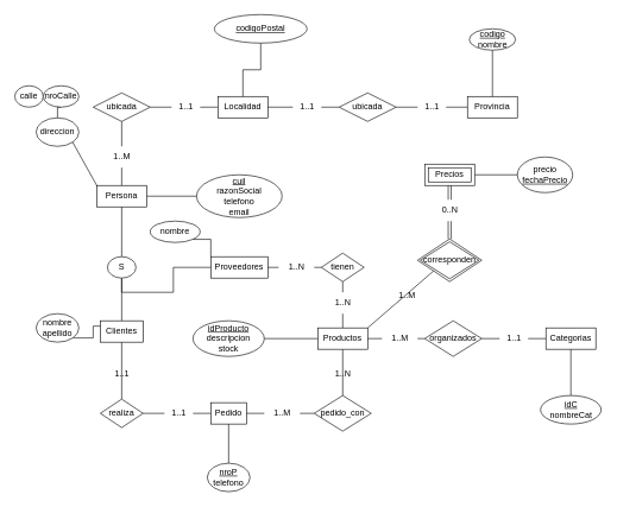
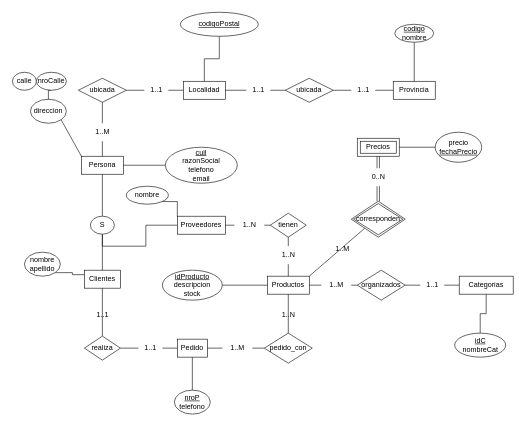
  <mxCell id="0" />
  <mxCell id="1" parent="0" />
  <mxCell id="2" style="edgeStyle=orthogonalEdgeStyle;rounded=0;orthogonalLoop=1;jettySize=auto;html=1;exitX=0.5;exitY=1;exitDx=0;exitDy=0;endArrow=none;endFill=0;" edge="1" parent="1" source="4" target="7"><mxGeometry relative="1" as="geometry" /></mxCell>
  <mxCell id="3" style="edgeStyle=orthogonalEdgeStyle;rounded=0;orthogonalLoop=1;jettySize=auto;html=1;exitX=1;exitY=0.5;exitDx=0;exitDy=0;entryX=0;entryY=0.5;entryDx=0;entryDy=0;endArrow=none;endFill=0;" edge="1" parent="1" source="4" target="40"><mxGeometry relative="1" as="geometry" /></mxCell>
  <mxCell id="4" value="Persona" style="whiteSpace=wrap;html=1;align=center;" vertex="1" parent="1"><mxGeometry x="135" y="260" width="70" height="30" as="geometry" /></mxCell>
  <mxCell id="5" style="edgeStyle=orthogonalEdgeStyle;rounded=0;orthogonalLoop=1;jettySize=auto;html=1;exitX=0.5;exitY=1;exitDx=0;exitDy=0;entryX=0.5;entryY=0;entryDx=0;entryDy=0;endArrow=none;endFill=0;" edge="1" parent="1" source="7" target="9"><mxGeometry relative="1" as="geometry" /></mxCell>
  <mxCell id="6" style="edgeStyle=orthogonalEdgeStyle;rounded=0;orthogonalLoop=1;jettySize=auto;html=1;exitX=0.5;exitY=1;exitDx=0;exitDy=0;entryX=0;entryY=0.5;entryDx=0;entryDy=0;endArrow=none;endFill=0;" edge="1" parent="1" source="7" target="11"><mxGeometry relative="1" as="geometry" /></mxCell>
  <mxCell id="7" value="S" style="ellipse;whiteSpace=wrap;html=1;" vertex="1" parent="1"><mxGeometry x="150" y="360" width="40" height="30" as="geometry" /></mxCell>
  <mxCell id="8" style="edgeStyle=orthogonalEdgeStyle;rounded=0;orthogonalLoop=1;jettySize=auto;html=1;exitX=0.5;exitY=1;exitDx=0;exitDy=0;entryX=0.5;entryY=0;entryDx=0;entryDy=0;endArrow=none;endFill=0;" edge="1" parent="1" source="9" target="13"><mxGeometry relative="1" as="geometry" /></mxCell>
  <mxCell id="9" value="Clientes" style="whiteSpace=wrap;html=1;align=center;" vertex="1" parent="1"><mxGeometry x="140" y="450" width="60" height="30" as="geometry" /></mxCell>
  <mxCell id="10" style="edgeStyle=orthogonalEdgeStyle;rounded=0;orthogonalLoop=1;jettySize=auto;html=1;exitX=1;exitY=0.5;exitDx=0;exitDy=0;entryX=0;entryY=0.5;entryDx=0;entryDy=0;endArrow=none;endFill=0;" edge="1" parent="1" source="75" target="22"><mxGeometry relative="1" as="geometry" /></mxCell>
  <mxCell id="11" value="Proveedores" style="whiteSpace=wrap;html=1;align=center;" vertex="1" parent="1"><mxGeometry x="295" y="360" width="80" height="30" as="geometry" /></mxCell>
  <mxCell id="12" style="edgeStyle=orthogonalEdgeStyle;rounded=0;orthogonalLoop=1;jettySize=auto;html=1;exitX=1;exitY=0.5;exitDx=0;exitDy=0;entryX=0;entryY=0.5;entryDx=0;entryDy=0;endArrow=none;endFill=0;" edge="1" parent="1" source="80" target="16"><mxGeometry relative="1" as="geometry" /></mxCell>
  <mxCell id="13" value="realiza" style="shape=rhombus;perimeter=rhombusPerimeter;whiteSpace=wrap;html=1;align=center;" vertex="1" parent="1"><mxGeometry x="140" y="560" width="60" height="40" as="geometry" /></mxCell>
  <mxCell id="14" style="edgeStyle=orthogonalEdgeStyle;rounded=0;orthogonalLoop=1;jettySize=auto;html=1;exitX=1;exitY=0.5;exitDx=0;exitDy=0;entryX=0;entryY=0.5;entryDx=0;entryDy=0;endArrow=none;endFill=0;" edge="1" parent="1" source="82" target="17"><mxGeometry relative="1" as="geometry" /></mxCell>
  <mxCell id="15" style="edgeStyle=orthogonalEdgeStyle;rounded=0;orthogonalLoop=1;jettySize=auto;html=1;exitX=0.5;exitY=1;exitDx=0;exitDy=0;entryX=0.5;entryY=0;entryDx=0;entryDy=0;endArrow=none;endFill=0;" edge="1" parent="1" source="16" target="54"><mxGeometry relative="1" as="geometry" /></mxCell>
  <mxCell id="16" value="Pedido" style="whiteSpace=wrap;html=1;align=center;" vertex="1" parent="1"><mxGeometry x="295" y="565" width="50" height="30" as="geometry" /></mxCell>
  <mxCell id="17" value="pedido_con" style="shape=rhombus;perimeter=rhombusPerimeter;whiteSpace=wrap;html=1;align=center;" vertex="1" parent="1"><mxGeometry x="440" y="555" width="80" height="50" as="geometry" /></mxCell>
  <mxCell id="18" style="edgeStyle=orthogonalEdgeStyle;rounded=0;orthogonalLoop=1;jettySize=auto;html=1;exitX=1;exitY=0.5;exitDx=0;exitDy=0;entryX=0;entryY=0.5;entryDx=0;entryDy=0;endArrow=none;endFill=0;" edge="1" parent="1" source="63" target="24"><mxGeometry relative="1" as="geometry" /></mxCell>
  <mxCell id="19" style="edgeStyle=orthogonalEdgeStyle;rounded=0;orthogonalLoop=1;jettySize=auto;html=1;exitX=0.5;exitY=1;exitDx=0;exitDy=0;entryX=0.5;entryY=0;entryDx=0;entryDy=0;endArrow=none;endFill=0;" edge="1" parent="1" source="20" target="17"><mxGeometry relative="1" as="geometry" /></mxCell>
  <mxCell id="20" value="Productos" style="whiteSpace=wrap;html=1;align=center;" vertex="1" parent="1"><mxGeometry x="445" y="460" width="70" height="30" as="geometry" /></mxCell>
  <mxCell id="21" style="edgeStyle=orthogonalEdgeStyle;rounded=0;orthogonalLoop=1;jettySize=auto;html=1;exitX=0.5;exitY=1;exitDx=0;exitDy=0;entryX=0.5;entryY=0;entryDx=0;entryDy=0;endArrow=none;endFill=0;" edge="1" parent="1" source="77" target="20"><mxGeometry relative="1" as="geometry" /></mxCell>
  <mxCell id="22" value="tienen" style="shape=rhombus;perimeter=rhombusPerimeter;whiteSpace=wrap;html=1;align=center;" vertex="1" parent="1"><mxGeometry x="450" y="355" width="60" height="40" as="geometry" /></mxCell>
  <mxCell id="23" style="edgeStyle=orthogonalEdgeStyle;rounded=0;orthogonalLoop=1;jettySize=auto;html=1;exitX=1;exitY=0.5;exitDx=0;exitDy=0;entryX=0;entryY=0.5;entryDx=0;entryDy=0;endArrow=none;endFill=0;" edge="1" parent="1" source="65" target="26"><mxGeometry relative="1" as="geometry" /></mxCell>
  <mxCell id="24" value="organizados" style="shape=rhombus;perimeter=rhombusPerimeter;whiteSpace=wrap;html=1;align=center;" vertex="1" parent="1"><mxGeometry x="595" y="450" width="80" height="50" as="geometry" /></mxCell>
  <mxCell id="25" style="edgeStyle=orthogonalEdgeStyle;rounded=0;orthogonalLoop=1;jettySize=auto;html=1;exitX=0.5;exitY=1;exitDx=0;exitDy=0;entryX=0.5;entryY=0;entryDx=0;entryDy=0;endArrow=none;endFill=0;" edge="1" parent="1" source="26" target="57"><mxGeometry relative="1" as="geometry" /></mxCell>
- <mxCell id="26" value="Categorias" style="whiteSpace=wrap;html=1;align=center;" vertex="1" parent="1"><mxGeometry x="765" y="460" width="70" height="30" as="geometry" /></mxCell>
+ <mxCell id="26" value="Categorias" style="whiteSpace=wrap;html=1;align=center;" vertex="1" parent="1"><mxGeometry x="765" y="460" width="90" height="30" as="geometry" /></mxCell>
  <mxCell id="27" style="edgeStyle=orthogonalEdgeStyle;rounded=0;orthogonalLoop=1;jettySize=auto;html=1;exitX=0.5;exitY=1;exitDx=0;exitDy=0;entryX=0.5;entryY=0;entryDx=0;entryDy=0;endArrow=none;endFill=0;" edge="1" parent="1" source="73" target="4"><mxGeometry relative="1" as="geometry" /></mxCell>
  <mxCell id="28" style="edgeStyle=orthogonalEdgeStyle;rounded=0;orthogonalLoop=1;jettySize=auto;html=1;exitX=1;exitY=0.5;exitDx=0;exitDy=0;entryX=0;entryY=0.5;entryDx=0;entryDy=0;endArrow=none;endFill=0;" edge="1" parent="1" source="71" target="31"><mxGeometry relative="1" as="geometry" /></mxCell>
  <mxCell id="29" value="ubicada" style="shape=rhombus;perimeter=rhombusPerimeter;whiteSpace=wrap;html=1;align=center;" vertex="1" parent="1"><mxGeometry x="130" y="130" width="80" height="40" as="geometry" /></mxCell>
  <mxCell id="30" style="edgeStyle=orthogonalEdgeStyle;rounded=0;orthogonalLoop=1;jettySize=auto;html=1;exitX=1;exitY=0.5;exitDx=0;exitDy=0;entryX=0;entryY=0.5;entryDx=0;entryDy=0;endArrow=none;endFill=0;" edge="1" parent="1" source="67" target="33"><mxGeometry relative="1" as="geometry" /></mxCell>
  <mxCell id="31" value="Localidad" style="whiteSpace=wrap;html=1;align=center;" vertex="1" parent="1"><mxGeometry x="305" y="135" width="70" height="30" as="geometry" /></mxCell>
  <mxCell id="32" style="edgeStyle=orthogonalEdgeStyle;rounded=0;orthogonalLoop=1;jettySize=auto;html=1;exitX=1;exitY=0.5;exitDx=0;exitDy=0;entryX=0;entryY=0.5;entryDx=0;entryDy=0;endArrow=none;endFill=0;" edge="1" parent="1" source="69" target="34"><mxGeometry relative="1" as="geometry" /></mxCell>
  <mxCell id="33" value="ubicada" style="shape=rhombus;perimeter=rhombusPerimeter;whiteSpace=wrap;html=1;align=center;" vertex="1" parent="1"><mxGeometry x="475" y="130" width="80" height="40" as="geometry" /></mxCell>
  <mxCell id="34" value="Provincia" style="whiteSpace=wrap;html=1;align=center;" vertex="1" parent="1"><mxGeometry x="655" y="135" width="70" height="30" as="geometry" /></mxCell>
  <mxCell id="35" style="edgeStyle=orthogonalEdgeStyle;rounded=0;orthogonalLoop=1;jettySize=auto;html=1;exitX=1;exitY=0.5;exitDx=0;exitDy=0;entryX=0;entryY=0.5;entryDx=0;entryDy=0;endArrow=none;endFill=0;" edge="1" parent="1" source="36" target="58"><mxGeometry relative="1" as="geometry" /></mxCell>
  <mxCell id="36" value="Precios" style="shape=ext;margin=3;double=1;whiteSpace=wrap;html=1;align=center;" vertex="1" parent="1"><mxGeometry x="595" y="230" width="70" height="30" as="geometry" /></mxCell>
  <mxCell id="37" value="corresponden" style="shape=rhombus;double=1;perimeter=rhombusPerimeter;whiteSpace=wrap;html=1;align=center;" vertex="1" parent="1"><mxGeometry x="585" y="335" width="90" height="60" as="geometry" /></mxCell>
  <mxCell id="38" value="" style="endArrow=none;html=1;rounded=0;entryX=1;entryY=0;entryDx=0;entryDy=0;exitX=0;exitY=1;exitDx=0;exitDy=0;" edge="1" parent="1" source="37" target="20"><mxGeometry relative="1" as="geometry"><mxPoint x="335" y="270" as="sourcePoint" /><mxPoint x="495" y="270" as="targetPoint" /></mxGeometry></mxCell>
  <mxCell id="39" value="" style="shape=link;html=1;rounded=0;entryX=0.5;entryY=0;entryDx=0;entryDy=0;exitX=0.5;exitY=1;exitDx=0;exitDy=0;" edge="1" parent="1" source="61" target="37"><mxGeometry relative="1" as="geometry"><mxPoint x="335" y="270" as="sourcePoint" /><mxPoint x="495" y="270" as="targetPoint" /></mxGeometry></mxCell>
  <mxCell id="40" value="&lt;u&gt;cuil&lt;/u&gt;&lt;br&gt;razonSocial&lt;br&gt;telefono&lt;br&gt;email" style="ellipse;whiteSpace=wrap;html=1;align=center;" vertex="1" parent="1"><mxGeometry x="275" y="245" width="120" height="60" as="geometry" /></mxCell>
  <mxCell id="41" style="edgeStyle=orthogonalEdgeStyle;rounded=0;orthogonalLoop=1;jettySize=auto;html=1;exitX=1;exitY=1;exitDx=0;exitDy=0;entryX=0;entryY=0;entryDx=0;entryDy=0;endArrow=none;endFill=0;" edge="1" parent="1" source="42" target="11"><mxGeometry relative="1" as="geometry" /></mxCell>
  <mxCell id="42" value="nombre" style="ellipse;whiteSpace=wrap;html=1;align=center;" vertex="1" parent="1"><mxGeometry x="210" y="310" width="70" height="30" as="geometry" /></mxCell>
  <mxCell id="43" style="edgeStyle=orthogonalEdgeStyle;rounded=0;orthogonalLoop=1;jettySize=auto;html=1;exitX=1;exitY=1;exitDx=0;exitDy=0;entryX=0;entryY=0.25;entryDx=0;entryDy=0;endArrow=none;endFill=0;" edge="1" parent="1" source="44" target="9"><mxGeometry relative="1" as="geometry" /></mxCell>
- <mxCell id="44" value="nombre&lt;br&gt;apellido" style="ellipse;whiteSpace=wrap;html=1;align=center;" vertex="1" parent="1"><mxGeometry x="50" y="440" width="60" height="40" as="geometry" /></mxCell>
+ <mxCell id="44" value="nombre&lt;br&gt;apellido" style="ellipse;whiteSpace=wrap;html=1;align=center;" vertex="1" parent="1"><mxGeometry x="40" y="420" width="60" height="40" as="geometry" /></mxCell>
  <mxCell id="45" value="direccion" style="ellipse;whiteSpace=wrap;html=1;align=center;" vertex="1" parent="1"><mxGeometry x="50" y="165" width="60" height="40" as="geometry" /></mxCell>
  <mxCell id="46" value="" style="endArrow=none;html=1;rounded=0;exitX=1;exitY=1;exitDx=0;exitDy=0;entryX=0;entryY=0;entryDx=0;entryDy=0;" edge="1" parent="1" source="45" target="4"><mxGeometry relative="1" as="geometry"><mxPoint x="350" y="170" as="sourcePoint" /><mxPoint x="510" y="170" as="targetPoint" /></mxGeometry></mxCell>
  <mxCell id="47" value="calle" style="ellipse;whiteSpace=wrap;html=1;align=center;" vertex="1" parent="1"><mxGeometry y="120" width="40" height="30" as="geometry" x="20" /></mxCell>
  <mxCell id="48" style="edgeStyle=orthogonalEdgeStyle;rounded=0;orthogonalLoop=1;jettySize=auto;html=1;exitX=0.5;exitY=1;exitDx=0;exitDy=0;entryX=0.5;entryY=0;entryDx=0;entryDy=0;endArrow=none;endFill=0;" edge="1" parent="1" source="49" target="31"><mxGeometry relative="1" as="geometry" /></mxCell>
  <mxCell id="49" value="&lt;u&gt;codigoPostal&lt;br&gt;&lt;/u&gt;" style="ellipse;whiteSpace=wrap;html=1;align=center;" vertex="1" parent="1"><mxGeometry x="300" y="20" width="130" height="40" as="geometry" /></mxCell>
  <mxCell id="50" style="edgeStyle=orthogonalEdgeStyle;rounded=0;orthogonalLoop=1;jettySize=auto;html=1;exitX=0.5;exitY=1;exitDx=0;exitDy=0;entryX=0.5;entryY=0;entryDx=0;entryDy=0;endArrow=none;endFill=0;" edge="1" parent="1" source="51" target="45"><mxGeometry relative="1" as="geometry" /></mxCell>
  <mxCell id="51" value="nroCalle" style="ellipse;whiteSpace=wrap;html=1;align=center;" vertex="1" parent="1"><mxGeometry x="60" y="120" width="50" height="30" as="geometry" /></mxCell>
  <mxCell id="52" style="edgeStyle=orthogonalEdgeStyle;rounded=0;orthogonalLoop=1;jettySize=auto;html=1;exitX=0.5;exitY=1;exitDx=0;exitDy=0;endArrow=none;endFill=0;" edge="1" parent="1" source="53" target="34"><mxGeometry relative="1" as="geometry" /></mxCell>
  <mxCell id="53" value="&lt;u&gt;codigo&lt;/u&gt;&lt;br&gt;nombre" style="ellipse;whiteSpace=wrap;html=1;align=center;" vertex="1" parent="1"><mxGeometry x="657.5" y="40" width="65" height="30" as="geometry" /></mxCell>
  <mxCell id="54" value="&lt;u&gt;nroP&lt;/u&gt;&lt;br&gt;telefono" style="ellipse;whiteSpace=wrap;html=1;align=center;" vertex="1" parent="1"><mxGeometry x="290" y="650" width="60" height="40" as="geometry" /></mxCell>
  <mxCell id="55" style="edgeStyle=orthogonalEdgeStyle;rounded=0;orthogonalLoop=1;jettySize=auto;html=1;exitX=1;exitY=0.5;exitDx=0;exitDy=0;entryX=0;entryY=0.5;entryDx=0;entryDy=0;endArrow=none;endFill=0;" edge="1" parent="1" source="56" target="20"><mxGeometry relative="1" as="geometry" /></mxCell>
  <mxCell id="56" value="&lt;u&gt;idProducto&lt;/u&gt;&lt;br&gt;descripcion&lt;br&gt;stock" style="ellipse;whiteSpace=wrap;html=1;align=center;" vertex="1" parent="1"><mxGeometry x="270" y="450" width="100" height="50" as="geometry" /></mxCell>
  <mxCell id="57" value="&lt;u&gt;idC&lt;/u&gt;&lt;br&gt;nombreCat" style="ellipse;whiteSpace=wrap;html=1;align=center;" vertex="1" parent="1"><mxGeometry x="757.5" y="555" width="85" height="40" as="geometry" /></mxCell>
  <mxCell id="58" value="precio&lt;br&gt;&lt;u&gt;fechaPrecio&lt;/u&gt;" style="ellipse;whiteSpace=wrap;html=1;align=center;" vertex="1" parent="1"><mxGeometry x="725" y="220" width="77.5" height="50" as="geometry" /></mxCell>
  <mxCell id="59" value="1..M" style="text;html=1;align=center;verticalAlign=middle;resizable=0;points=[];autosize=1;strokeColor=none;fillColor=none;" vertex="1" parent="1"><mxGeometry x="545" y="400" width="50" height="30" as="geometry" /></mxCell>
  <mxCell id="60" value="" style="shape=link;html=1;rounded=0;entryX=0.5;entryY=0;entryDx=0;entryDy=0;exitX=0.5;exitY=1;exitDx=0;exitDy=0;" edge="1" parent="1" source="36" target="61"><mxGeometry relative="1" as="geometry"><mxPoint x="630" y="260" as="sourcePoint" /><mxPoint x="630" y="335" as="targetPoint" /></mxGeometry></mxCell>
  <mxCell id="61" value="0..N" style="text;html=1;align=center;verticalAlign=middle;resizable=0;points=[];autosize=1;strokeColor=none;fillColor=none;" vertex="1" parent="1"><mxGeometry x="605" y="280" width="50" height="30" as="geometry" /></mxCell>
  <mxCell id="62" value="" style="edgeStyle=orthogonalEdgeStyle;rounded=0;orthogonalLoop=1;jettySize=auto;html=1;exitX=1;exitY=0.5;exitDx=0;exitDy=0;entryX=0;entryY=0.5;entryDx=0;entryDy=0;endArrow=none;endFill=0;" edge="1" parent="1" source="20" target="63"><mxGeometry relative="1" as="geometry"><mxPoint x="515" y="475" as="sourcePoint" /><mxPoint x="595" y="475" as="targetPoint" /></mxGeometry></mxCell>
  <mxCell id="63" value="1..M" style="text;html=1;align=center;verticalAlign=middle;resizable=0;points=[];autosize=1;strokeColor=none;fillColor=none;" vertex="1" parent="1"><mxGeometry x="535" y="460" width="50" height="30" as="geometry" /></mxCell>
  <mxCell id="64" value="" style="edgeStyle=orthogonalEdgeStyle;rounded=0;orthogonalLoop=1;jettySize=auto;html=1;exitX=1;exitY=0.5;exitDx=0;exitDy=0;entryX=0;entryY=0.5;entryDx=0;entryDy=0;endArrow=none;endFill=0;" edge="1" parent="1" source="24" target="65"><mxGeometry relative="1" as="geometry"><mxPoint x="675" y="475" as="sourcePoint" /><mxPoint x="765" y="475" as="targetPoint" /></mxGeometry></mxCell>
  <mxCell id="65" value="1..1" style="text;html=1;align=center;verticalAlign=middle;resizable=0;points=[];autosize=1;strokeColor=none;fillColor=none;" vertex="1" parent="1"><mxGeometry x="700" y="460" width="40" height="30" as="geometry" /></mxCell>
  <mxCell id="66" value="" style="edgeStyle=orthogonalEdgeStyle;rounded=0;orthogonalLoop=1;jettySize=auto;html=1;exitX=1;exitY=0.5;exitDx=0;exitDy=0;entryX=0;entryY=0.5;entryDx=0;entryDy=0;endArrow=none;endFill=0;" edge="1" parent="1" source="31" target="67"><mxGeometry relative="1" as="geometry"><mxPoint x="375" y="150" as="sourcePoint" /><mxPoint x="475" y="150" as="targetPoint" /></mxGeometry></mxCell>
  <mxCell id="67" value="1..1" style="text;html=1;align=center;verticalAlign=middle;resizable=0;points=[];autosize=1;strokeColor=none;fillColor=none;" vertex="1" parent="1"><mxGeometry x="410" y="135" width="40" height="30" as="geometry" /></mxCell>
  <mxCell id="68" value="" style="edgeStyle=orthogonalEdgeStyle;rounded=0;orthogonalLoop=1;jettySize=auto;html=1;exitX=1;exitY=0.5;exitDx=0;exitDy=0;entryX=0;entryY=0.5;entryDx=0;entryDy=0;endArrow=none;endFill=0;" edge="1" parent="1" source="33" target="69"><mxGeometry relative="1" as="geometry"><mxPoint x="555" y="150" as="sourcePoint" /><mxPoint x="655" y="150" as="targetPoint" /></mxGeometry></mxCell>
  <mxCell id="69" value="1..1" style="text;html=1;align=center;verticalAlign=middle;resizable=0;points=[];autosize=1;strokeColor=none;fillColor=none;" vertex="1" parent="1"><mxGeometry x="585" y="135" width="40" height="30" as="geometry" /></mxCell>
  <mxCell id="70" value="" style="edgeStyle=orthogonalEdgeStyle;rounded=0;orthogonalLoop=1;jettySize=auto;html=1;exitX=1;exitY=0.5;exitDx=0;exitDy=0;entryX=0;entryY=0.5;entryDx=0;entryDy=0;endArrow=none;endFill=0;" edge="1" parent="1" source="29" target="71"><mxGeometry relative="1" as="geometry"><mxPoint x="210" y="150" as="sourcePoint" /><mxPoint x="305" y="150" as="targetPoint" /></mxGeometry></mxCell>
  <mxCell id="71" value="1..1" style="text;html=1;align=center;verticalAlign=middle;resizable=0;points=[];autosize=1;strokeColor=none;fillColor=none;" vertex="1" parent="1"><mxGeometry x="240" y="135" width="40" height="30" as="geometry" /></mxCell>
  <mxCell id="72" value="" style="edgeStyle=orthogonalEdgeStyle;rounded=0;orthogonalLoop=1;jettySize=auto;html=1;exitX=0.5;exitY=1;exitDx=0;exitDy=0;entryX=0.5;entryY=0;entryDx=0;entryDy=0;endArrow=none;endFill=0;" edge="1" parent="1" source="29" target="73"><mxGeometry relative="1" as="geometry"><mxPoint x="170" y="170" as="sourcePoint" /><mxPoint x="170" y="260" as="targetPoint" /></mxGeometry></mxCell>
  <mxCell id="73" value="1..M" style="text;html=1;align=center;verticalAlign=middle;resizable=0;points=[];autosize=1;strokeColor=none;fillColor=none;" vertex="1" parent="1"><mxGeometry x="145" y="205" width="50" height="30" as="geometry" /></mxCell>
  <mxCell id="74" value="" style="edgeStyle=orthogonalEdgeStyle;rounded=0;orthogonalLoop=1;jettySize=auto;html=1;exitX=1;exitY=0.5;exitDx=0;exitDy=0;entryX=0;entryY=0.5;entryDx=0;entryDy=0;endArrow=none;endFill=0;" edge="1" parent="1" source="11" target="75"><mxGeometry relative="1" as="geometry"><mxPoint x="375" y="375" as="sourcePoint" /><mxPoint x="450" y="375" as="targetPoint" /></mxGeometry></mxCell>
  <mxCell id="75" value="1..N" style="text;html=1;align=center;verticalAlign=middle;resizable=0;points=[];autosize=1;strokeColor=none;fillColor=none;" vertex="1" parent="1"><mxGeometry x="390" y="360" width="50" height="30" as="geometry" /></mxCell>
  <mxCell id="76" value="" style="edgeStyle=orthogonalEdgeStyle;rounded=0;orthogonalLoop=1;jettySize=auto;html=1;exitX=0.5;exitY=1;exitDx=0;exitDy=0;entryX=0.5;entryY=0;entryDx=0;entryDy=0;endArrow=none;endFill=0;" edge="1" parent="1" source="22" target="77"><mxGeometry relative="1" as="geometry"><mxPoint x="480" y="395" as="sourcePoint" /><mxPoint x="480" y="460" as="targetPoint" /></mxGeometry></mxCell>
  <mxCell id="77" value="1..N" style="text;html=1;align=center;verticalAlign=middle;resizable=0;points=[];autosize=1;strokeColor=none;fillColor=none;" vertex="1" parent="1"><mxGeometry x="455" y="410" width="50" height="30" as="geometry" /></mxCell>
  <mxCell id="78" value="1..1" style="text;html=1;align=center;verticalAlign=middle;resizable=0;points=[];autosize=1;strokeColor=none;fillColor=none;" vertex="1" parent="1"><mxGeometry x="150" y="510" width="40" height="30" as="geometry" /></mxCell>
  <mxCell id="79" value="" style="edgeStyle=orthogonalEdgeStyle;rounded=0;orthogonalLoop=1;jettySize=auto;html=1;exitX=1;exitY=0.5;exitDx=0;exitDy=0;entryX=0;entryY=0.5;entryDx=0;entryDy=0;endArrow=none;endFill=0;" edge="1" parent="1" source="13" target="80"><mxGeometry relative="1" as="geometry"><mxPoint x="200" y="580" as="sourcePoint" /><mxPoint x="295" y="580" as="targetPoint" /></mxGeometry></mxCell>
  <mxCell id="80" value="1..1" style="text;html=1;align=center;verticalAlign=middle;resizable=0;points=[];autosize=1;strokeColor=none;fillColor=none;" vertex="1" parent="1"><mxGeometry x="230" y="565" width="40" height="30" as="geometry" /></mxCell>
  <mxCell id="81" value="" style="edgeStyle=orthogonalEdgeStyle;rounded=0;orthogonalLoop=1;jettySize=auto;html=1;exitX=1;exitY=0.5;exitDx=0;exitDy=0;entryX=0;entryY=0.5;entryDx=0;entryDy=0;endArrow=none;endFill=0;" edge="1" parent="1" source="16" target="82"><mxGeometry relative="1" as="geometry"><mxPoint x="345" y="580" as="sourcePoint" /><mxPoint x="440" y="580" as="targetPoint" /></mxGeometry></mxCell>
  <mxCell id="82" value="1..M" style="text;html=1;align=center;verticalAlign=middle;resizable=0;points=[];autosize=1;strokeColor=none;fillColor=none;" vertex="1" parent="1"><mxGeometry x="370" y="565" width="50" height="30" as="geometry" /></mxCell>
  <mxCell id="83" value="1..N" style="text;html=1;align=center;verticalAlign=middle;resizable=0;points=[];autosize=1;strokeColor=none;fillColor=none;" vertex="1" parent="1"><mxGeometry x="455" y="510" width="50" height="30" as="geometry" /></mxCell>
